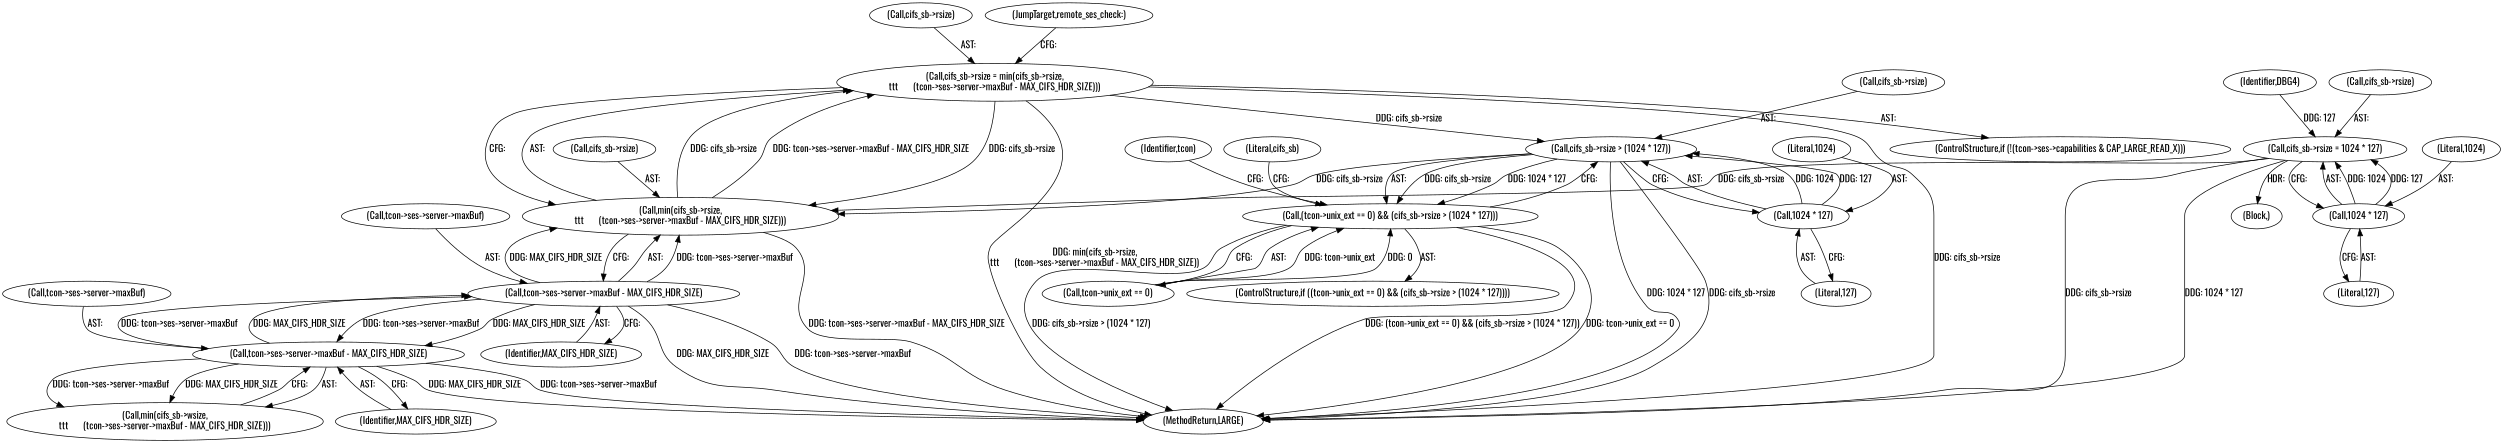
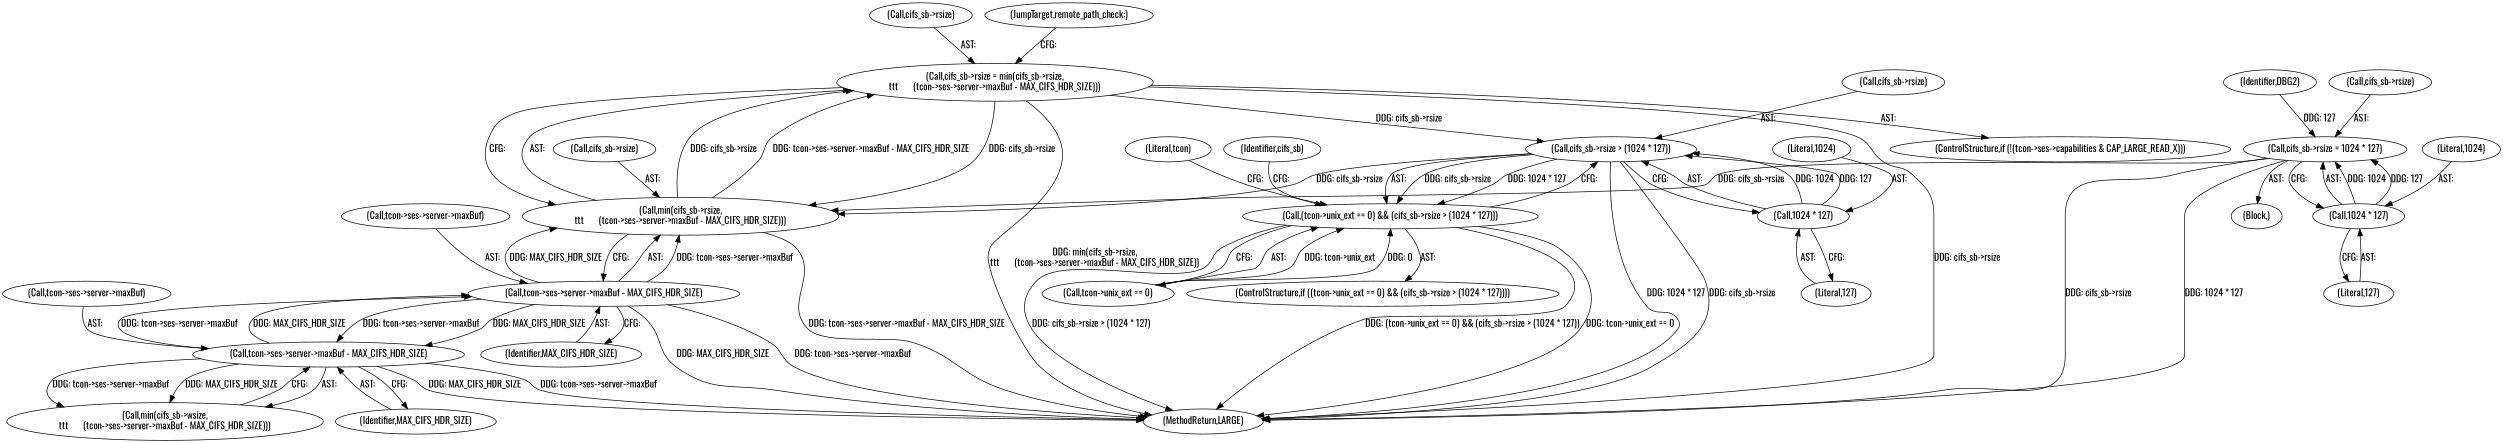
  digraph {
    fontname=Oswald
    node [fontname=Oswald]
    edge [fontname=Oswald]
    n1 [label="(Call,cifs_sb->rsize = min(cifs_sb->rsize,\n\t\t\t       (tcon->ses->server->maxBuf - MAX_CIFS_HDR_SIZE)))"]
    n2 [label="(Call,min(cifs_sb->rsize,\n\t\t\t       (tcon->ses->server->maxBuf - MAX_CIFS_HDR_SIZE)))"]
    n3 [label="(Call,cifs_sb->rsize > (1024 * 127))"]
    n4 [label="(ControlStructure,if (!(tcon->ses->capabilities & CAP_LARGE_READ_X)))"]
    n5 [label="(MethodReturn,LARGE)"]
    n6 [label="(Call,tcon->ses->server->maxBuf - MAX_CIFS_HDR_SIZE)"]
    n7 [label="(Call,1024 * 127)"]
    n8 [label="(Call,(tcon->unix_ext == 0) && (cifs_sb->rsize > (1024 * 127)))"]
    n9 [label="(Call,tcon->ses->server->maxBuf - MAX_CIFS_HDR_SIZE)"]
    n10 [label="(Identifier,MAX_CIFS_HDR_SIZE)"]
    n11 [label="(Literal,127)"]
    n12 [label="(Call,tcon->unix_ext == 0)"]
    n13 [label="(ControlStructure,if ((tcon->unix_ext == 0) && (cifs_sb->rsize > (1024 * 127))))"]
    n14 [label="(Call,cifs_sb->rsize = 1024 * 127)"]
    n15 [label="(Call,1024 * 127)"]
    n16 [label="(Block,)"]
    n17 [label="(Literal,127)"]
    n18 [label="(Call,min(cifs_sb->wsize,\n\t\t\t       (tcon->ses->server->maxBuf - MAX_CIFS_HDR_SIZE)))"]
    n19 [label="(Identifier,MAX_CIFS_HDR_SIZE)"]
    n20 [label="(Literal,1024)"]
-   n21 [label="(Identifier,tcon)"]
-   n22 [label="(Identifier,DBG4)"]
+   n21 [label="(Literal,tcon)"]
+   n22 [label="(Identifier,DBG2)"]
    n23 [label="(Call,tcon->ses->server->maxBuf)"]
    n24 [label="(Call,cifs_sb->rsize)"]
    n25 [label="(Literal,1024)"]
    n26 [label="(Call,cifs_sb->rsize)"]
-   n27 [label="(Literal,cifs_sb)"]
+   n27 [label="(Identifier,cifs_sb)"]
    n28 [label="(Call,cifs_sb->rsize)"]
-   n29 [label="(JumpTarget,remote_ses_check:)"]
+   n29 [label="(JumpTarget,remote_path_check:)"]
    n30 [label="(Call,cifs_sb->rsize)"]
    n31 [label="(Call,tcon->ses->server->maxBuf)"]
    n1 -> n2 [label="CFG: "]
    n1 -> n2 [label="DDG: cifs_sb->rsize"]
    n1 -> n3 [label="DDG: cifs_sb->rsize"]
    n1 -> n4 [label="AST: "]
    n1 -> n5 [label="DDG: cifs_sb->rsize"]
    n1 -> n5 [label="DDG: min(cifs_sb->rsize,\n\t\t\t       (tcon->ses->server->maxBuf - MAX_CIFS_HDR_SIZE))"]
    n2 -> n1 [label="AST: "]
    n2 -> n1 [label="DDG: cifs_sb->rsize"]
    n2 -> n1 [label="DDG: tcon->ses->server->maxBuf - MAX_CIFS_HDR_SIZE"]
    n2 -> n5 [label="DDG: tcon->ses->server->maxBuf - MAX_CIFS_HDR_SIZE"]
    n2 -> n6 [label="CFG: "]
    n3 -> n2 [label="DDG: cifs_sb->rsize"]
    n3 -> n5 [label="DDG: 1024 * 127"]
    n3 -> n5 [label="DDG: cifs_sb->rsize"]
    n3 -> n7 [label="CFG: "]
    n3 -> n8 [label="AST: "]
    n3 -> n8 [label="DDG: cifs_sb->rsize"]
    n3 -> n8 [label="DDG: 1024 * 127"]
    n6 -> n2 [label="AST: "]
    n6 -> n2 [label="DDG: tcon->ses->server->maxBuf"]
    n6 -> n2 [label="DDG: MAX_CIFS_HDR_SIZE"]
    n6 -> n5 [label="DDG: MAX_CIFS_HDR_SIZE"]
    n6 -> n5 [label="DDG: tcon->ses->server->maxBuf"]
    n6 -> n9 [label="DDG: tcon->ses->server->maxBuf"]
    n6 -> n9 [label="DDG: MAX_CIFS_HDR_SIZE"]
    n6 -> n10 [label="CFG: "]
    n7 -> n3 [label="AST: "]
    n7 -> n3 [label="DDG: 1024"]
    n7 -> n3 [label="DDG: 127"]
    n7 -> n11 [label="CFG: "]
    n8 -> n3 [label="CFG: "]
    n8 -> n5 [label="DDG: (tcon->unix_ext == 0) && (cifs_sb->rsize > (1024 * 127))"]
    n8 -> n5 [label="DDG: tcon->unix_ext == 0"]
    n8 -> n5 [label="DDG: cifs_sb->rsize > (1024 * 127)"]
    n8 -> n12 [label="CFG: "]
    n8 -> n13 [label="AST: "]
    n9 -> n5 [label="DDG: tcon->ses->server->maxBuf"]
    n9 -> n5 [label="DDG: MAX_CIFS_HDR_SIZE"]
    n9 -> n6 [label="DDG: tcon->ses->server->maxBuf"]
    n9 -> n6 [label="DDG: MAX_CIFS_HDR_SIZE"]
    n9 -> n18 [label="AST: "]
    n9 -> n18 [label="DDG: tcon->ses->server->maxBuf"]
    n9 -> n18 [label="DDG: MAX_CIFS_HDR_SIZE"]
    n9 -> n19 [label="CFG: "]
    n10 -> n6 [label="AST: "]
    n11 -> n7 [label="AST: "]
    n12 -> n8 [label="AST: "]
    n12 -> n8 [label="DDG: tcon->unix_ext"]
    n12 -> n8 [label="DDG: 0"]
    n14 -> n2 [label="DDG: cifs_sb->rsize"]
    n14 -> n5 [label="DDG: cifs_sb->rsize"]
    n14 -> n5 [label="DDG: 1024 * 127"]
    n14 -> n15 [label="CFG: "]
-   n14 -> n16 [label="HDR: "]
+   n14 -> n16 [label="AST: "]
    n15 -> n14 [label="AST: "]
    n15 -> n14 [label="DDG: 1024"]
    n15 -> n14 [label="DDG: 127"]
    n15 -> n17 [label="CFG: "]
    n17 -> n15 [label="AST: "]
    n18 -> n9 [label="CFG: "]
    n19 -> n9 [label="AST: "]
    n20 -> n15 [label="AST: "]
    n21 -> n8 [label="CFG: "]
    n22 -> n14 [label="DDG: 127"]
    n23 -> n9 [label="AST: "]
    n24 -> n3 [label="AST: "]
    n25 -> n7 [label="AST: "]
    n26 -> n2 [label="AST: "]
    n27 -> n8 [label="CFG: "]
    n28 -> n1 [label="AST: "]
    n29 -> n1 [label="CFG: "]
    n30 -> n14 [label="AST: "]
    n31 -> n6 [label="AST: "]
  }
